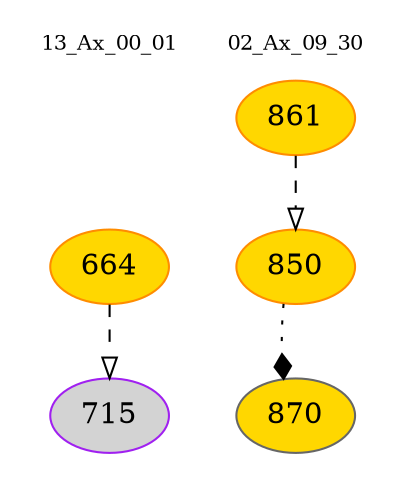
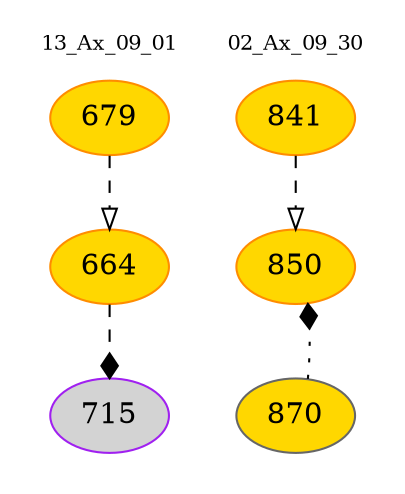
  digraph {
    node [color=darkorange fillcolor=gold style=filled]
    edge [arrowhead=onormal color=black style=dashed]
+   n1 [label=679]
    n2 [label=664]
    n3 [color=purple fillcolor=lightgrey label=715]
-   n4 [label=861]
+   n4 [label=841]
    n5 [label=850]
    n6 [color=gray40 label=870]
    subgraph cluster_1 {
      color=white
      fontsize=10
-     label="13_Ax_00_01"
+     label="13_Ax_09_01"
+     n1
      n2
      n3
    }
    subgraph cluster_2 {
      color=white
      fontsize=10
      label="02_Ax_09_30"
      n4
      n5
      n6
    }
-   n2 -> n3
+   n1 -> n2
+   n2 -> n3 [arrowhead=diamond]
    n4 -> n5
-   n5 -> n6 [arrowhead=diamond style=dotted]
+   n6 -> n5 [arrowhead=diamond style=dotted]
  }
